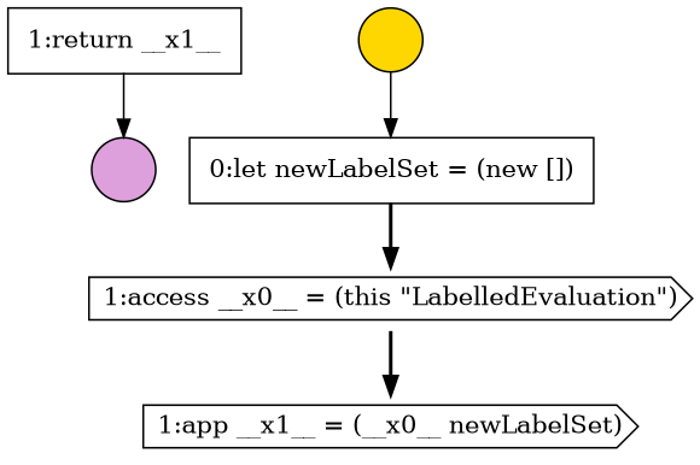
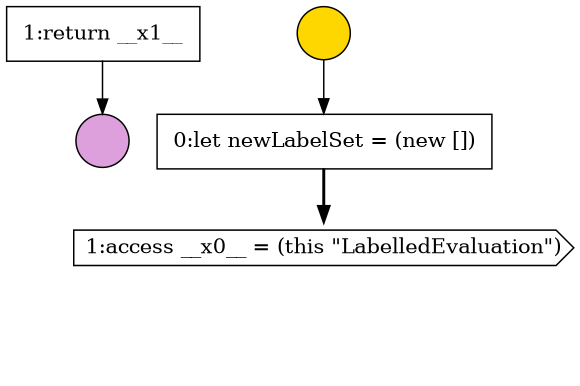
  digraph {
    node [color=black fillcolor=white shape=circle style=filled]
    edge [color=black style=bold]
    n1 [fillcolor=plum label=" "]
    n2 [label=<<font color="black">     <table border="0" cellborder="1" cellspacing="0" cellpadding="10">       <tr><td align="left">0:let newLabelSet = (new [])</td></tr>     </table>   </font>> margin=0 shape=none]
    n3 [label=<<font color="black">1:access __x0__ = (this &quot;LabelledEvaluation&quot;)</font>> shape=cds]
-   n4 [label=<<font color="black">1:app __x1__ = (__x0__ newLabelSet)</font>> shape=cds]
    n5 [fillcolor=gold label=" "]
    n6 [label=<<font color="black">     <table border="0" cellborder="1" cellspacing="0" cellpadding="10">       <tr><td align="left">1:return __x1__</td></tr>     </table>   </font>> margin=0 shape=none]
    n2 -> n3
-   n3 -> n4
    n5 -> n2 [style=solid]
    n6 -> n1 [style=solid]
  }
